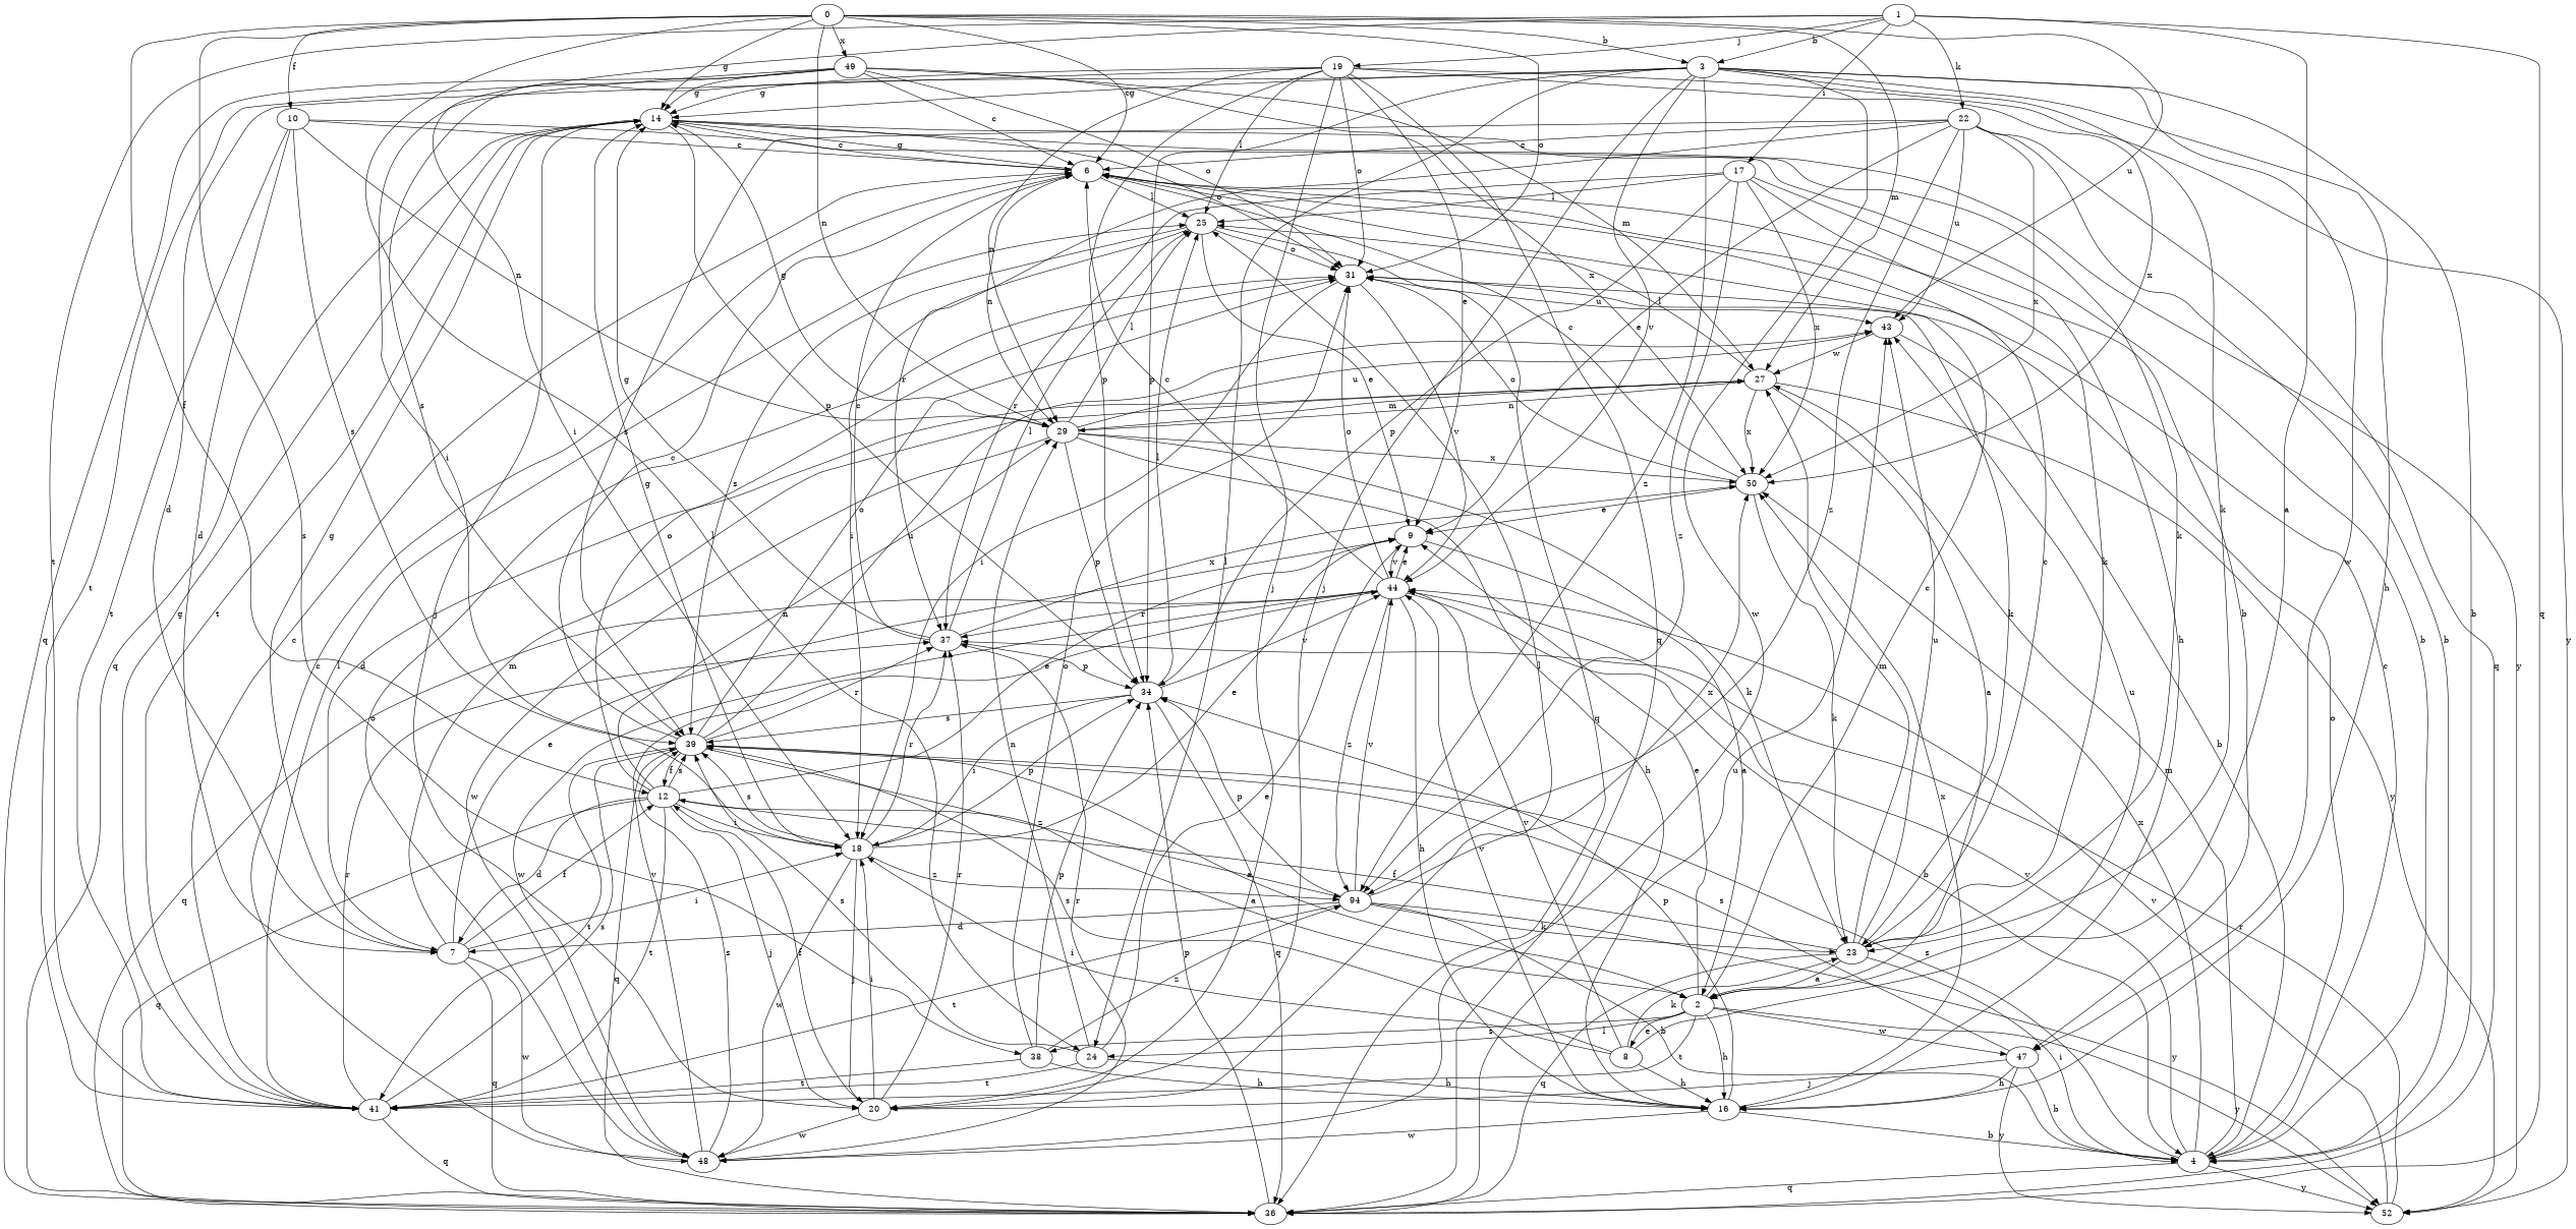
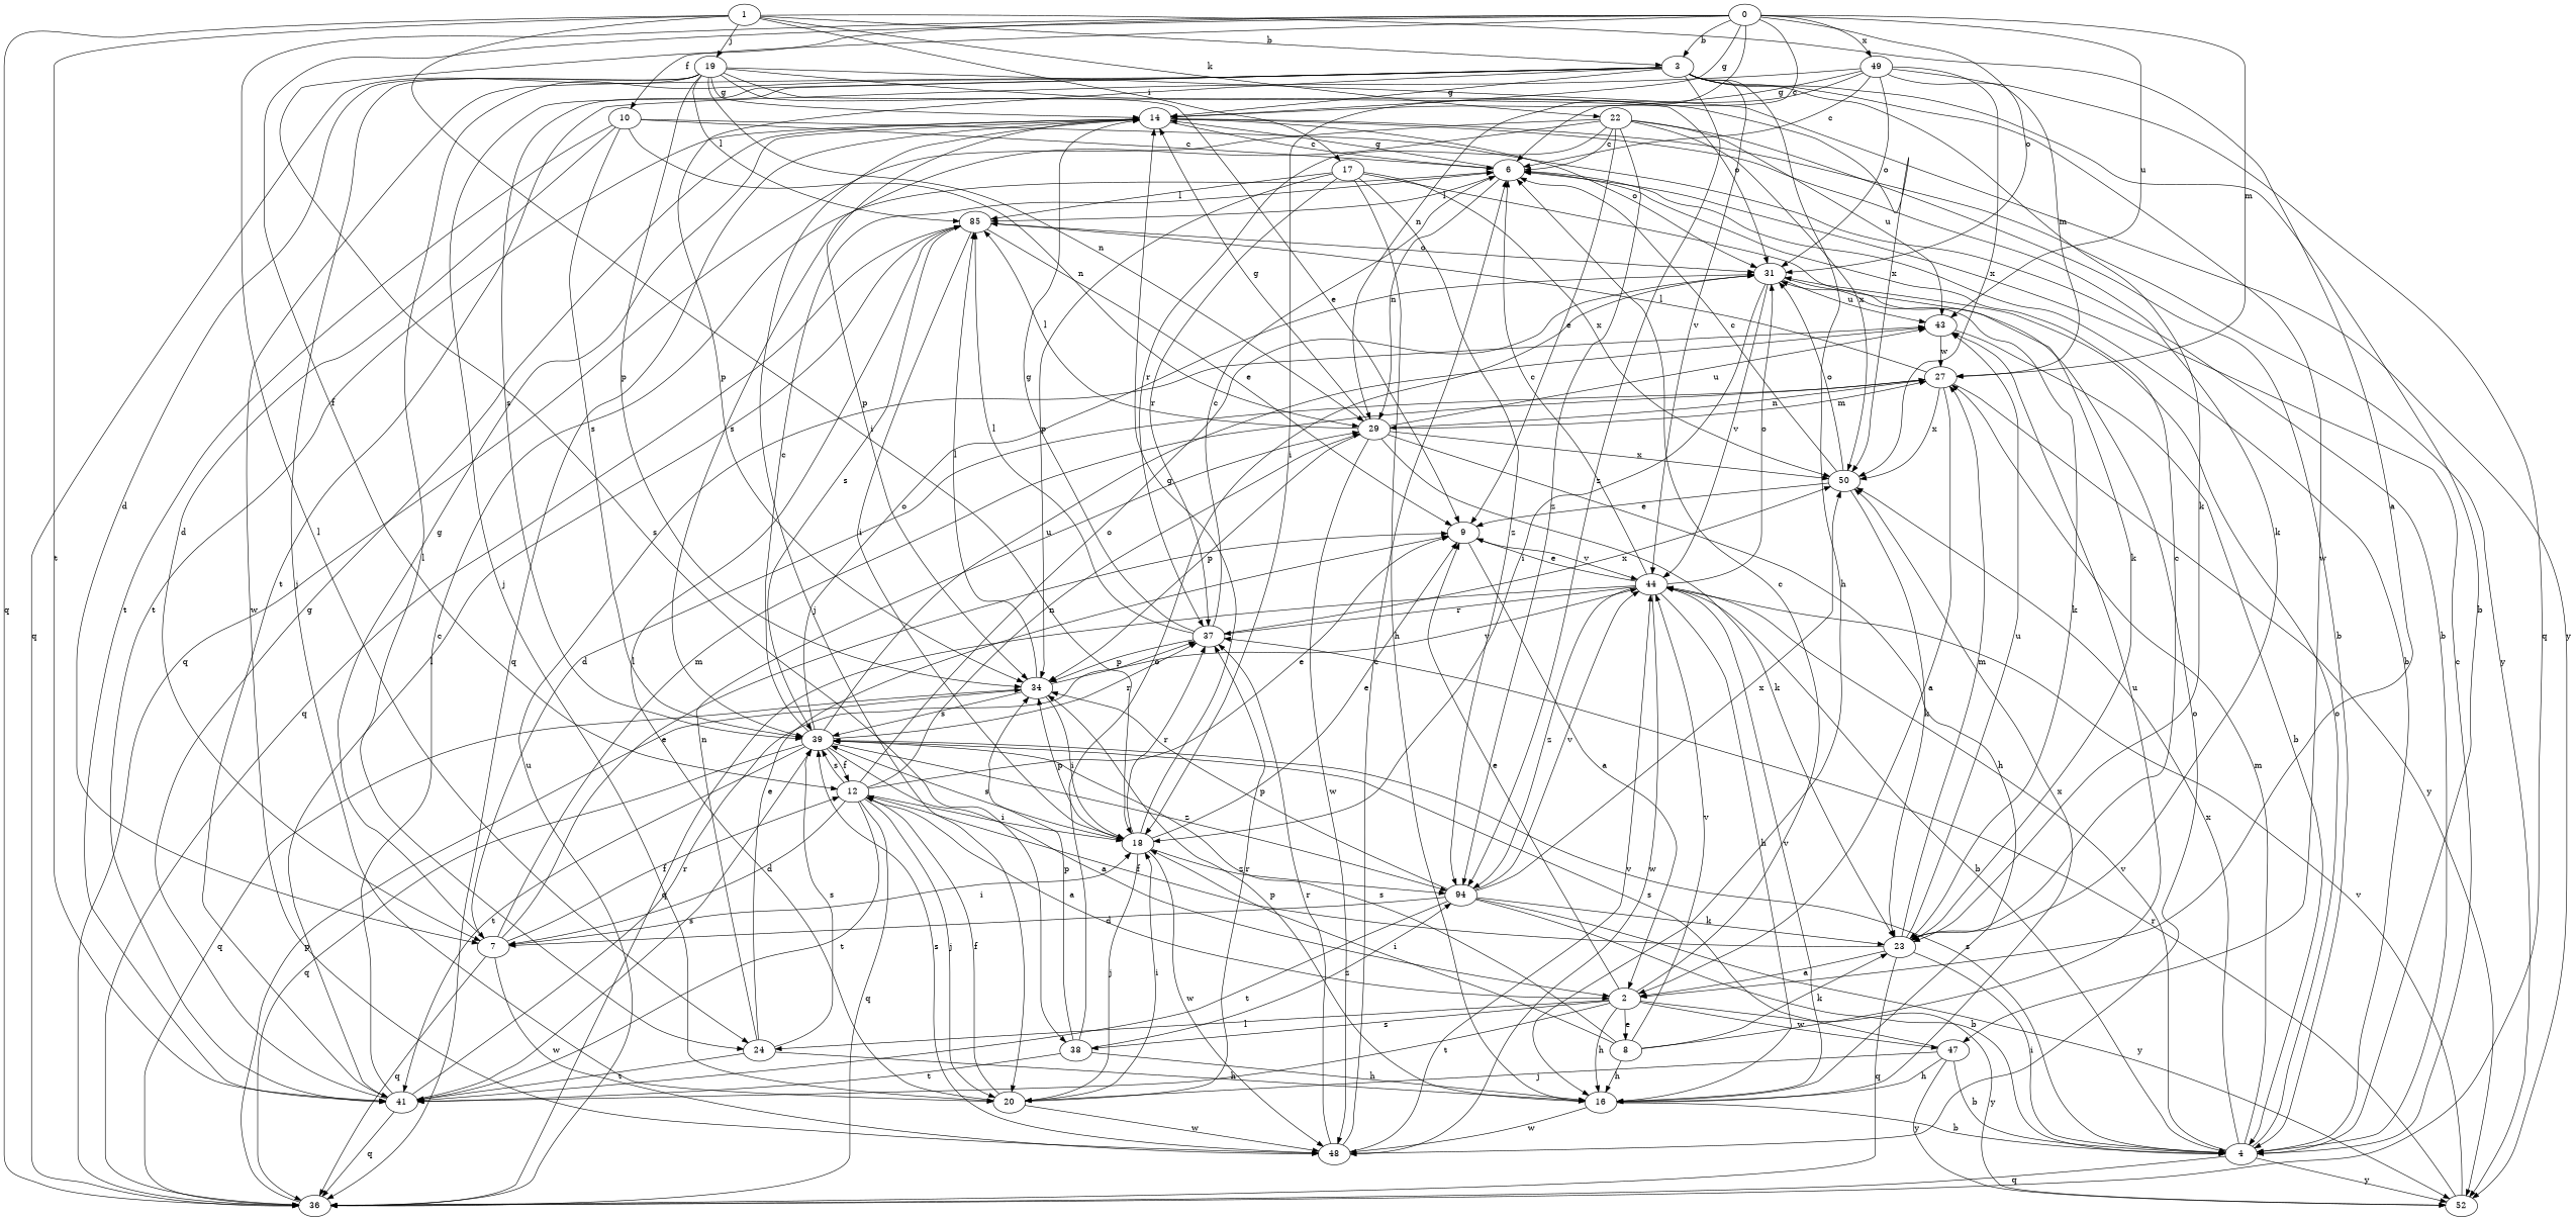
  strict digraph {
    0
    3
    6
    10
    12
    14
    24
    27
    29
    31
    38
    43
    49
    16
    47
    4
    20
    23
    34
    39
    44
    48
    n23 [label=94]
-   25
+   25 [label=85]
    41
    7
    2
    18
    36
    9
    52
    50
    1
    17
    19
    22
    8
    37
    0 -> 3 [label=b]
    0 -> 6 [label=c]
    0 -> 10 [label=f]
    0 -> 12 [label=f]
    0 -> 14 [label=g]
    0 -> 24 [label=l]
    0 -> 27 [label=m]
    0 -> 29 [label=n]
    0 -> 31 [label=o]
    0 -> 38 [label=s]
    0 -> 43 [label=u]
    0 -> 49 [label=x]
    3 -> 14 [label=g]
    3 -> 24 [label=l]
    3 -> 16 [label=h]
    3 -> 47 [label=w]
    3 -> 4 [label=b]
    3 -> 20 [label=j]
    3 -> 23 [label=k]
    3 -> 34 [label=p]
    3 -> 39 [label=s]
    3 -> 44 [label=v]
    3 -> 48 [label=w]
    3 -> n23 [label=z]
    6 -> 14 [label=g]
    6 -> 29 [label=n]
-   6 -> 47 [label=b]
+   6 -> 4 [label=b]
    6 -> 25 [label=l]
    10 -> 6 [label=c]
    10 -> 29 [label=n]
    10 -> 4 [label=b]
    10 -> 39 [label=s]
    10 -> 41 [label=t]
    10 -> 7 [label=d]
    12 -> 29 [label=n]
    12 -> 31 [label=o]
    12 -> 20 [label=j]
    12 -> 39 [label=s]
    12 -> 41 [label=t]
    12 -> 7 [label=d]
    12 -> 2 [label=a]
    12 -> 18 [label=i]
    12 -> 36 [label=q]
    12 -> 9 [label=e]
    14 -> 6 [label=c]
    14 -> 31 [label=o]
    14 -> 20 [label=j]
    14 -> 23 [label=k]
    14 -> 34 [label=p]
    14 -> 41 [label=t]
    14 -> 36 [label=q]
    14 -> 52 [label=y]
    24 -> 29 [label=n]
    24 -> 16 [label=h]
    24 -> 39 [label=s]
    24 -> 41 [label=t]
    24 -> 9 [label=e]
    27 -> 29 [label=n]
    27 -> 25 [label=l]
    27 -> 7 [label=d]
    27 -> 2 [label=a]
    27 -> 52 [label=y]
    27 -> 50 [label=x]
    29 -> 14 [label=g]
    29 -> 27 [label=m]
    29 -> 43 [label=u]
    29 -> 16 [label=h]
    29 -> 23 [label=k]
    29 -> 34 [label=p]
    29 -> 48 [label=w]
    29 -> 25 [label=l]
    29 -> 50 [label=x]
    31 -> 43 [label=u]
    31 -> 23 [label=k]
    31 -> 44 [label=v]
    31 -> 18 [label=i]
    38 -> 31 [label=o]
    38 -> 16 [label=h]
    38 -> 34 [label=p]
    38 -> n23 [label=z]
    38 -> 41 [label=t]
    43 -> 27 [label=w]
    43 -> 4 [label=b]
    49 -> 6 [label=c]
    49 -> 14 [label=g]
    49 -> 27 [label=m]
    49 -> 31 [label=o]
    49 -> 41 [label=t]
    49 -> 18 [label=i]
    49 -> 36 [label=q]
    49 -> 50 [label=x]
    16 -> 4 [label=b]
    16 -> 34 [label=p]
    16 -> 44 [label=v]
    16 -> 48 [label=w]
    16 -> 50 [label=x]
    47 -> 16 [label=h]
    47 -> 4 [label=b]
    47 -> 20 [label=j]
    47 -> 39 [label=s]
    47 -> 52 [label=y]
    4 -> 6 [label=c]
    4 -> 27 [label=m]
    4 -> 31 [label=o]
    4 -> 39 [label=s]
    4 -> 44 [label=v]
    4 -> 36 [label=q]
    4 -> 52 [label=y]
    4 -> 50 [label=x]
    20 -> 12 [label=f]
    20 -> 48 [label=w]
    20 -> 25 [label=l]
    20 -> 18 [label=i]
    20 -> 37 [label=r]
    23 -> 6 [label=c]
    23 -> 12 [label=f]
    23 -> 27 [label=m]
    23 -> 43 [label=u]
    23 -> 4 [label=i]
    23 -> 2 [label=a]
    23 -> 36 [label=q]
    34 -> 39 [label=s]
    34 -> 44 [label=v]
    34 -> 25 [label=l]
    34 -> 18 [label=i]
    34 -> 36 [label=q]
    39 -> 6 [label=c]
    39 -> 12 [label=f]
    39 -> 31 [label=o]
    39 -> 43 [label=u]
    39 -> n23 [label=z]
    39 -> 41 [label=t]
    39 -> 2 [label=a]
    39 -> 36 [label=q]
    39 -> 37 [label=r]
    44 -> 6 [label=c]
    44 -> 31 [label=o]
    44 -> 16 [label=h]
    44 -> 4 [label=b]
    44 -> 48 [label=w]
    44 -> n23 [label=z]
    44 -> 36 [label=q]
    44 -> 9 [label=e]
    44 -> 37 [label=r]
    48 -> 6 [label=c]
    48 -> 31 [label=o]
    48 -> 39 [label=s]
    48 -> 44 [label=v]
    48 -> 37 [label=r]
    n23 -> 4 [label=b]
    n23 -> 23 [label=k]
    n23 -> 34 [label=p]
    n23 -> 44 [label=v]
    n23 -> 41 [label=t]
    n23 -> 7 [label=d]
    n23 -> 52 [label=y]
    n23 -> 50 [label=x]
    25 -> 31 [label=o]
    25 -> 39 [label=s]
    25 -> 18 [label=i]
    25 -> 36 [label=q]
    25 -> 9 [label=e]
    41 -> 6 [label=c]
    41 -> 14 [label=g]
    41 -> 39 [label=s]
    41 -> 25 [label=l]
    41 -> 36 [label=q]
    41 -> 37 [label=r]
    7 -> 12 [label=f]
    7 -> 14 [label=g]
    7 -> 27 [label=m]
    7 -> 48 [label=w]
    7 -> 18 [label=i]
    7 -> 36 [label=q]
    7 -> 9 [label=e]
    2 -> 6 [label=c]
    2 -> 24 [label=l]
    2 -> 38 [label=s]
    2 -> 16 [label=h]
    2 -> 47 [label=w]
    2 -> 41 [label=t]
    2 -> 9 [label=e]
    2 -> 52 [label=y]
    2 -> 8 [label=e]
    18 -> 14 [label=g]
    18 -> 20 [label=j]
    18 -> 34 [label=p]
    18 -> 39 [label=s]
    18 -> 48 [label=w]
    18 -> n23 [label=z]
    18 -> 9 [label=e]
    18 -> 37 [label=r]
    36 -> 43 [label=u]
    36 -> 34 [label=p]
    9 -> 44 [label=v]
    9 -> 2 [label=a]
    52 -> 44 [label=v]
    52 -> 37 [label=r]
    50 -> 6 [label=c]
    50 -> 31 [label=o]
    50 -> 23 [label=k]
    50 -> 9 [label=e]
    1 -> 3 [label=b]
    1 -> 41 [label=t]
    1 -> 2 [label=a]
    1 -> 18 [label=i]
    1 -> 36 [label=q]
    1 -> 17 [label=i]
    1 -> 19 [label=j]
    1 -> 22 [label=k]
    17 -> 16 [label=h]
    17 -> 23 [label=k]
    17 -> 34 [label=p]
    17 -> n23 [label=z]
    17 -> 25 [label=l]
    17 -> 50 [label=x]
    17 -> 37 [label=r]
    19 -> 14 [label=g]
    19 -> 29 [label=n]
    19 -> 31 [label=o]
    19 -> 20 [label=j]
    19 -> 34 [label=p]
    19 -> 25 [label=l]
    19 -> 7 [label=d]
    19 -> 36 [label=q]
    19 -> 9 [label=e]
    19 -> 52 [label=y]
    19 -> 50 [label=x]
    22 -> 6 [label=c]
    22 -> 43 [label=u]
    22 -> 4 [label=b]
    22 -> 39 [label=s]
    22 -> n23 [label=z]
    22 -> 36 [label=q]
    22 -> 9 [label=e]
    22 -> 50 [label=x]
    22 -> 37 [label=r]
    8 -> 43 [label=u]
    8 -> 16 [label=h]
    8 -> 23 [label=k]
    8 -> 39 [label=s]
    8 -> 44 [label=v]
    8 -> 18 [label=i]
    37 -> 6 [label=c]
    37 -> 14 [label=g]
    37 -> 34 [label=p]
    37 -> 25 [label=l]
    37 -> 50 [label=x]
  }
